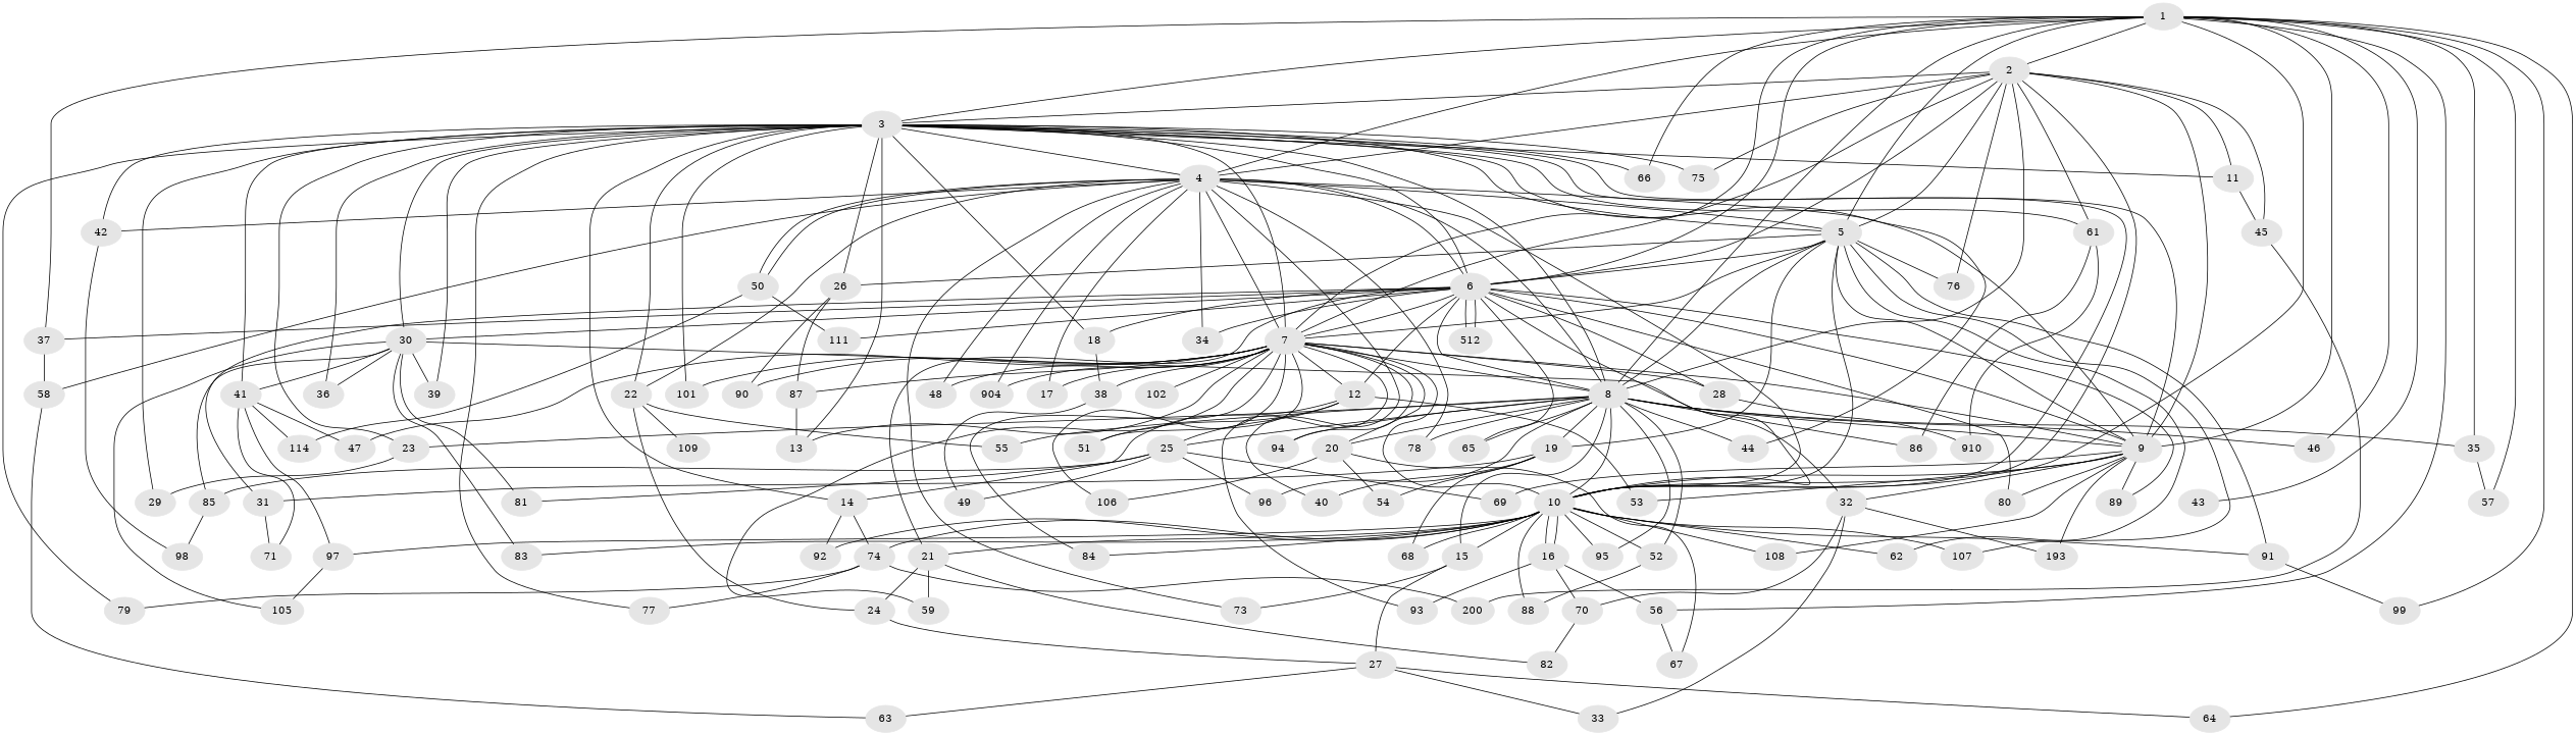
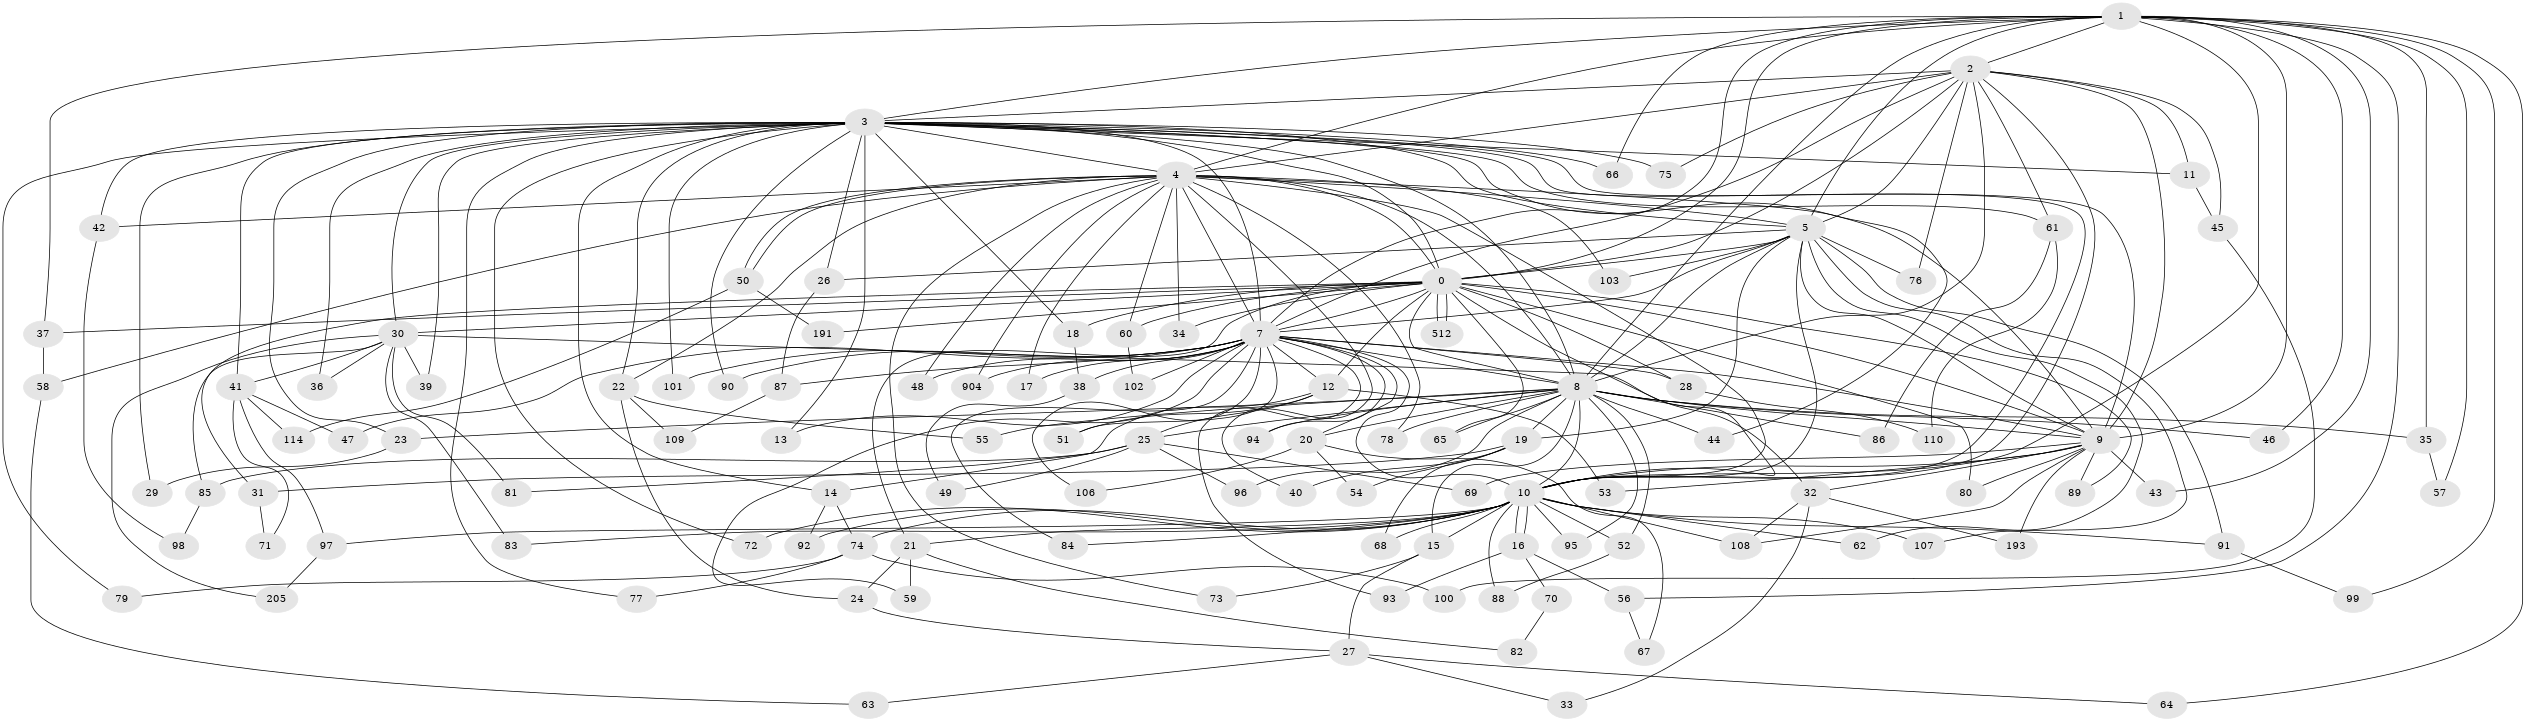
  graph {
    node [color=gray90 style=filled]
    1
    2
    3
    4
    5
-   6
+   6 [label=0]
    7
    8
    9
    10
    35
    37
    43
    46
    56
    57
    64
    66
    99
    11
    45
    61
    75
    76
    13
    14
    18
    22
    23
    26
    29
    30
    36
    39
    41
    42
    44
+   72
    77
    79
    90
    101
    17
    34
    40
    48
    50
    58
+   60
    73
    78
+   103
    n53 [label=904]
    19
    62
    91
    107
    12
    21
    28
    31
    65
    80
    89
-   111
+   111 [label=191]
    n66 [label=512]
    20
    38
    47
    51
    59
    84
    87
    93
    94
    102
    106
    15
    25
    52
    55
    86
    95
    96
    32
    53
    69
    108
    n89 [label=193]
    16
    68
    74
    83
    88
    92
    97
    67
-   100 [label=200]
-   110 [label=910]
+   100
+   110
    24
    109
    81
    85
-   105
+   105 [label=205]
    71
    114
    98
    63
    54
    82
    49
    27
    70
    33
    1 -- 2
    1 -- 3
    1 -- 4
    1 -- 5
    1 -- 6
    1 -- 7
    1 -- 8
    1 -- 9
    1 -- 10
    1 -- 35
    1 -- 37
    1 -- 43
    1 -- 46
    1 -- 56
    1 -- 57
    1 -- 64
    1 -- 66
    1 -- 99
    2 -- 3
    2 -- 4
    2 -- 5
    2 -- 6
    2 -- 7
    2 -- 8
    2 -- 9
    2 -- 10
    2 -- 11
    2 -- 45
    2 -- 61
    2 -- 75
    2 -- 76
    3 -- 4
    3 -- 5
    3 -- 6
    3 -- 7
    3 -- 8
    3 -- 9
    3 -- 10
    3 -- 66
    3 -- 11
    3 -- 61
    3 -- 75
    3 -- 13
    3 -- 14
    3 -- 18
    3 -- 22
    3 -- 23
    3 -- 26
    3 -- 29
    3 -- 30
    3 -- 36
    3 -- 39
    3 -- 41
    3 -- 42
    3 -- 44
+   3 -- 72
    3 -- 77
    3 -- 79
-   26 -- 90
+   3 -- 90
    3 -- 101
    4 -- 5
    4 -- 6
    4 -- 7
    4 -- 8
    4 -- 9
    4 -- 10
    4 -- 22
    4 -- 42
    4 -- 17
    4 -- 34
    4 -- 40
    4 -- 48
    4 -- 50
    4 -- 50
    4 -- 58
+   4 -- 60
    4 -- 73
    4 -- 78
+   4 -- 103
    4 -- n53
    5 -- 6
    5 -- 7
    5 -- 8
    5 -- 9
    5 -- 10
    5 -- 76
    5 -- 26
+   5 -- 103
    5 -- 19
    5 -- 62
    5 -- 91
    5 -- 107
    6 -- 7
    6 -- 8
    6 -- 9
    6 -- 10
    6 -- 37
    6 -- 18
    6 -- 30
    6 -- 34
+   6 -- 60
    6 -- 12
    6 -- 21
    6 -- 28
    6 -- 31
    6 -- 65
    6 -- 80
    6 -- 89
    6 -- 111
    6 -- n66
    6 -- n66
    7 -- 8
    7 -- 9
    7 -- 10
    7 -- 13
    7 -- 90
    7 -- 101
    7 -- 17
    7 -- 48
    7 -- n53
    7 -- 12
    7 -- 28
    7 -- 20
    7 -- 38
    7 -- 47
    7 -- 51
    7 -- 59
    7 -- 84
    7 -- 87
    7 -- 93
    7 -- 94
    7 -- 102
    7 -- 106
    8 -- 9
    8 -- 10
    8 -- 35
    8 -- 46
    8 -- 23
    8 -- 44
    8 -- 78
    8 -- 19
    8 -- 65
    8 -- 20
    8 -- 94
    8 -- 15
    8 -- 25
    8 -- 52
    8 -- 55
    8 -- 86
    8 -- 95
    8 -- 96
    9 -- 10
+   9 -- 43
    9 -- 80
    9 -- 89
    9 -- 32
    9 -- 53
    9 -- 69
    9 -- 108
    9 -- n89
+   10 -- 72
    10 -- 62
    10 -- 91
    10 -- 107
    10 -- 21
    10 -- 84
    10 -- 15
    10 -- 52
    10 -- 95
    10 -- 108
    10 -- 16
    10 -- 16
    10 -- 68
    10 -- 74
    10 -- 83
    10 -- 88
    10 -- 92
    10 -- 97
    35 -- 57
    37 -- 58
    56 -- 67
    11 -- 45
    45 -- 100
    61 -- 86
    61 -- 110
    14 -- 74
    14 -- 92
    18 -- 38
    22 -- 55
    22 -- 24
    22 -- 109
    23 -- 29
    26 -- 87
    30 -- 36
    30 -- 39
    30 -- 41
    30 -- 32
    30 -- 83
    30 -- 81
    30 -- 85
    30 -- 105
    41 -- 47
    41 -- 97
    41 -- 71
    41 -- 114
    42 -- 98
    50 -- 111
    50 -- 114
    58 -- 63
+   60 -- 102
    19 -- 40
    19 -- 31
    19 -- 68
    19 -- 54
    91 -- 99
    12 -- 14
    12 -- 51
    12 -- 25
    12 -- 53
    21 -- 59
    21 -- 24
    21 -- 82
    28 -- 110
    31 -- 71
    20 -- 106
    20 -- 67
    20 -- 54
    38 -- 49
-   87 -- 13
+   87 -- 109
    15 -- 73
    15 -- 27
    25 -- 96
    25 -- 69
    25 -- 81
    25 -- 85
    25 -- 49
    52 -- 88
    32 -- n89
-   32 -- 70
+   32 -- 108
    32 -- 33
    16 -- 56
    16 -- 93
    16 -- 70
    74 -- 77
    74 -- 79
    74 -- 100
    97 -- 105
    24 -- 27
    85 -- 98
    27 -- 64
    27 -- 63
    27 -- 33
    70 -- 82
  }
